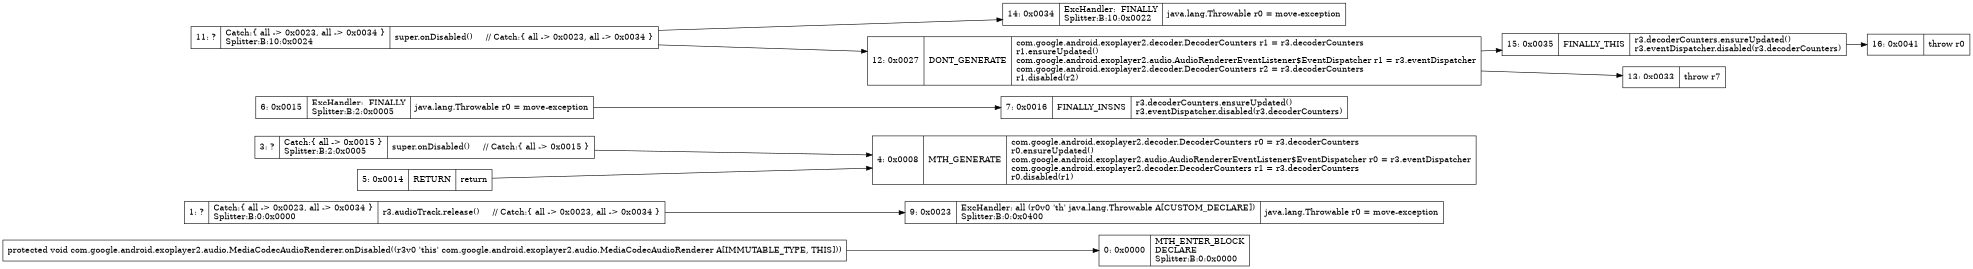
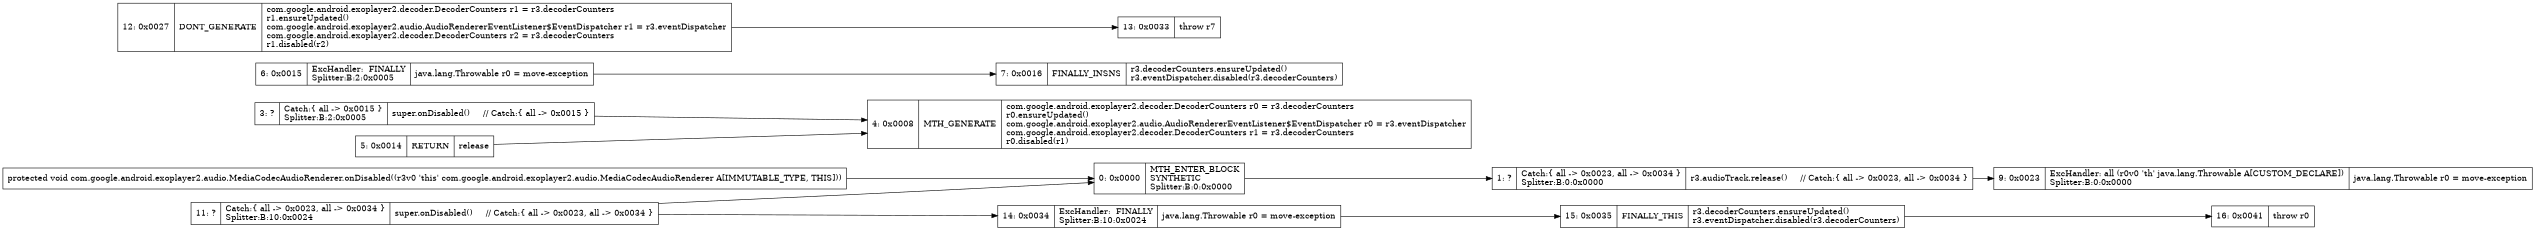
  digraph {
    rankdir=LR
    node [shape=record]
-   n1 [label="{0\:\ 0x0000|MTH_ENTER_BLOCK\lDECLARE\lSplitter:B:0:0x0000\l}"]
+   n1 [label="{0\:\ 0x0000|MTH_ENTER_BLOCK\lSYNTHETIC\lSplitter:B:0:0x0000\l}"]
    n2 [label="{1\:\ ?|Catch:\{ all \-\> 0x0023, all \-\> 0x0034 \}\lSplitter:B:0:0x0000\l|r3.audioTrack.release()     \/\/ Catch:\{ all \-\> 0x0023, all \-\> 0x0034 \}\l}"]
-   n3 [label="{9\:\ 0x0023|ExcHandler: all (r0v0 'th' java.lang.Throwable A[CUSTOM_DECLARE])\lSplitter:B:0:0x0400\l|java.lang.Throwable r0 = move\-exception\l}"]
+   n3 [label="{9\:\ 0x0023|ExcHandler: all (r0v0 'th' java.lang.Throwable A[CUSTOM_DECLARE])\lSplitter:B:0:0x0000\l|java.lang.Throwable r0 = move\-exception\l}"]
    n4 [label="{3\:\ ?|Catch:\{ all \-\> 0x0015 \}\lSplitter:B:2:0x0005\l|super.onDisabled()     \/\/ Catch:\{ all \-\> 0x0015 \}\l}"]
    n5 [label="{4\:\ 0x0008|MTH_GENERATE\l|com.google.android.exoplayer2.decoder.DecoderCounters r0 = r3.decoderCounters\lr0.ensureUpdated()\lcom.google.android.exoplayer2.audio.AudioRendererEventListener$EventDispatcher r0 = r3.eventDispatcher\lcom.google.android.exoplayer2.decoder.DecoderCounters r1 = r3.decoderCounters\lr0.disabled(r1)\l}"]
    n6 [label="{6\:\ 0x0015|ExcHandler:  FINALLY\lSplitter:B:2:0x0005\l|java.lang.Throwable r0 = move\-exception\l}"]
    n7 [label="{7\:\ 0x0016|FINALLY_INSNS\l|r3.decoderCounters.ensureUpdated()\lr3.eventDispatcher.disabled(r3.decoderCounters)\l}"]
-   n8 [label="{5\:\ 0x0014|RETURN\l|return\l}"]
+   n8 [label="{5\:\ 0x0014|RETURN\l|release\l}"]
    n9 [label="{11\:\ ?|Catch:\{ all \-\> 0x0023, all \-\> 0x0034 \}\lSplitter:B:10:0x0024\l|super.onDisabled()     \/\/ Catch:\{ all \-\> 0x0023, all \-\> 0x0034 \}\l}"]
-   n10 [label="{14\:\ 0x0034|ExcHandler:  FINALLY\lSplitter:B:10:0x0022\l|java.lang.Throwable r0 = move\-exception\l}"]
+   n10 [label="{14\:\ 0x0034|ExcHandler:  FINALLY\lSplitter:B:10:0x0024\l|java.lang.Throwable r0 = move\-exception\l}"]
    n11 [label="{12\:\ 0x0027|DONT_GENERATE\l|com.google.android.exoplayer2.decoder.DecoderCounters r1 = r3.decoderCounters\lr1.ensureUpdated()\lcom.google.android.exoplayer2.audio.AudioRendererEventListener$EventDispatcher r1 = r3.eventDispatcher\lcom.google.android.exoplayer2.decoder.DecoderCounters r2 = r3.decoderCounters\lr1.disabled(r2)\l}"]
    n12 [label="{15\:\ 0x0035|FINALLY_THIS\l|r3.decoderCounters.ensureUpdated()\lr3.eventDispatcher.disabled(r3.decoderCounters)\l}"]
    n13 [label="{13\:\ 0x0033|throw r7\l}"]
    n14 [label="{16\:\ 0x0041|throw r0\l}"]
    n15 [label="{protected void com.google.android.exoplayer2.audio.MediaCodecAudioRenderer.onDisabled((r3v0 'this' com.google.android.exoplayer2.audio.MediaCodecAudioRenderer A[IMMUTABLE_TYPE, THIS])) }"]
+   n1 -> n2
    n2 -> n3
    n4 -> n5
    n6 -> n7
    n8 -> n5
    n9 -> n10
-   n9 -> n11
-   n11 -> n12
+   n9 -> n1
+   n10 -> n12
    n11 -> n13
    n12 -> n14
    n15 -> n1
  }
